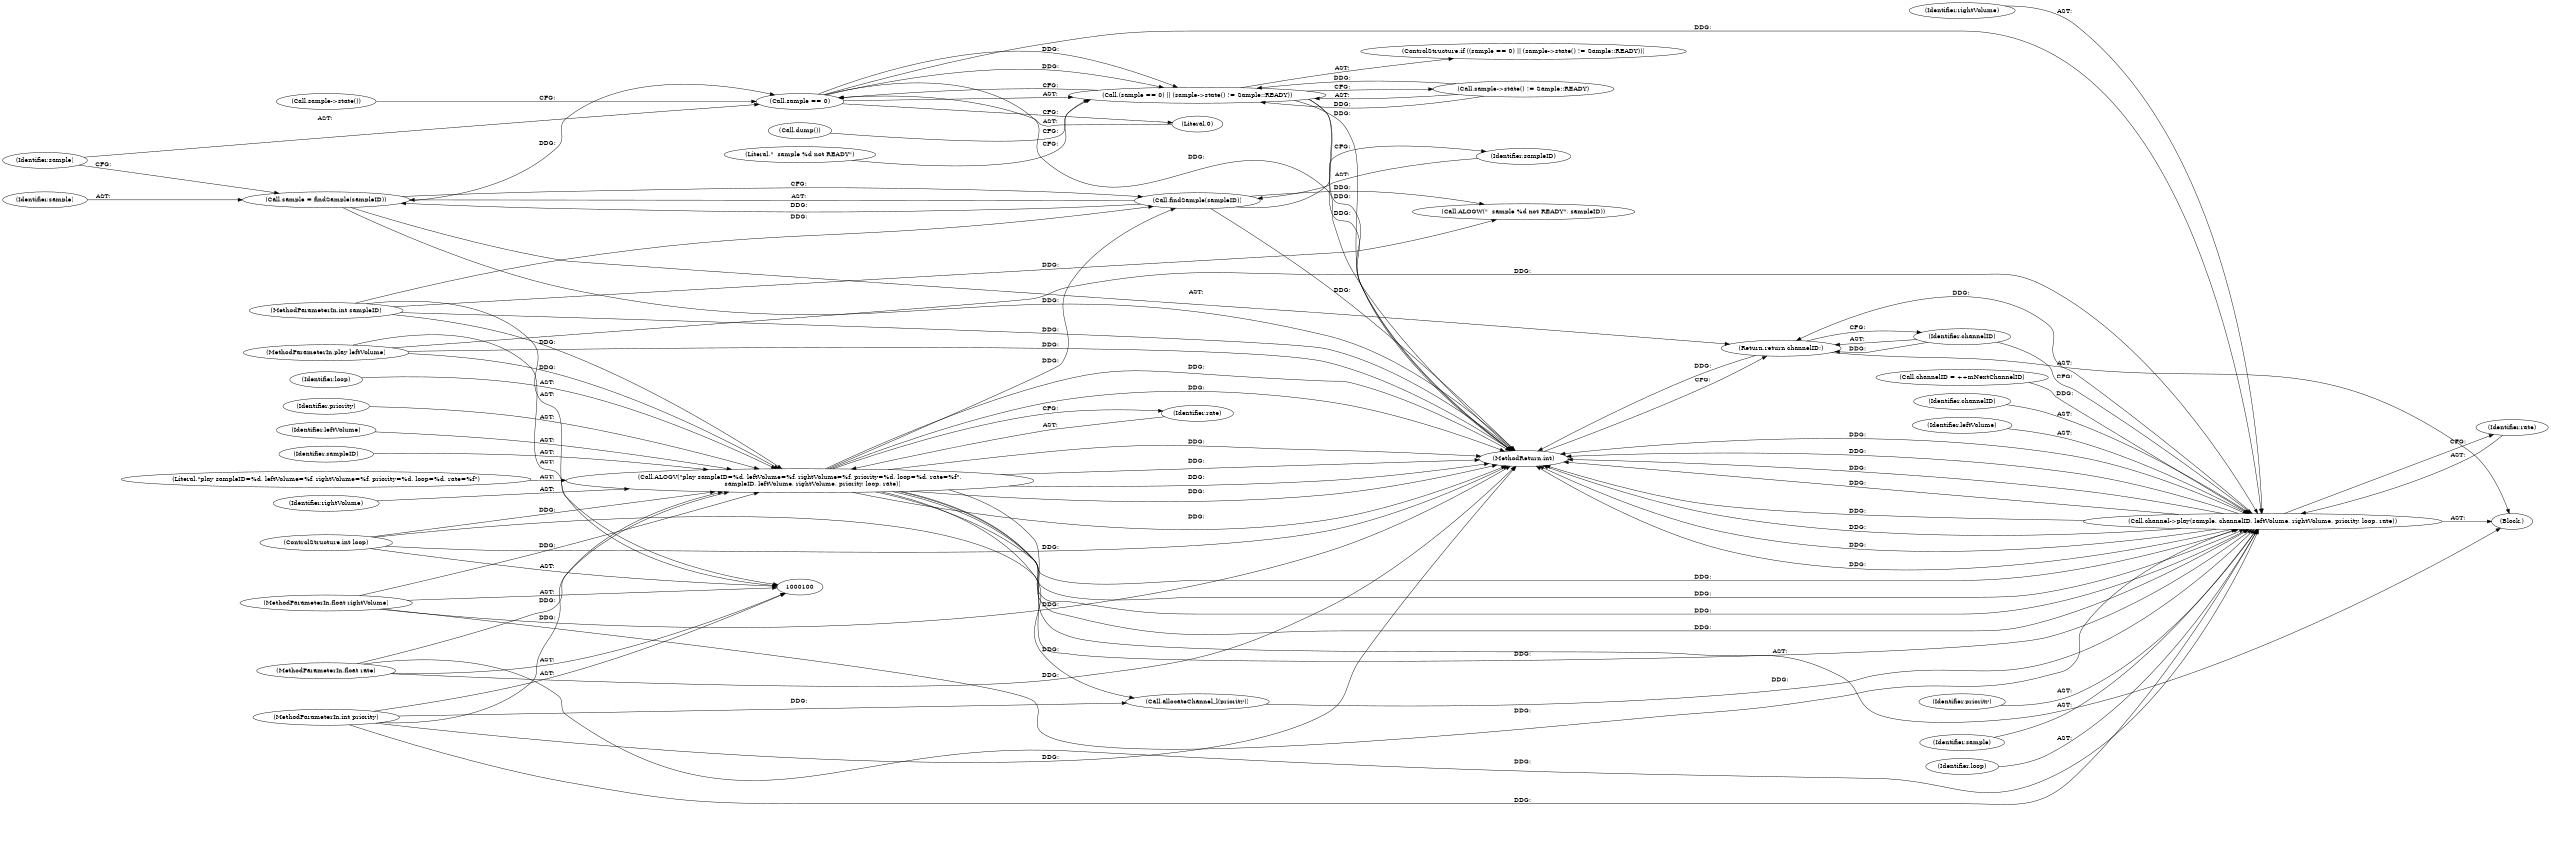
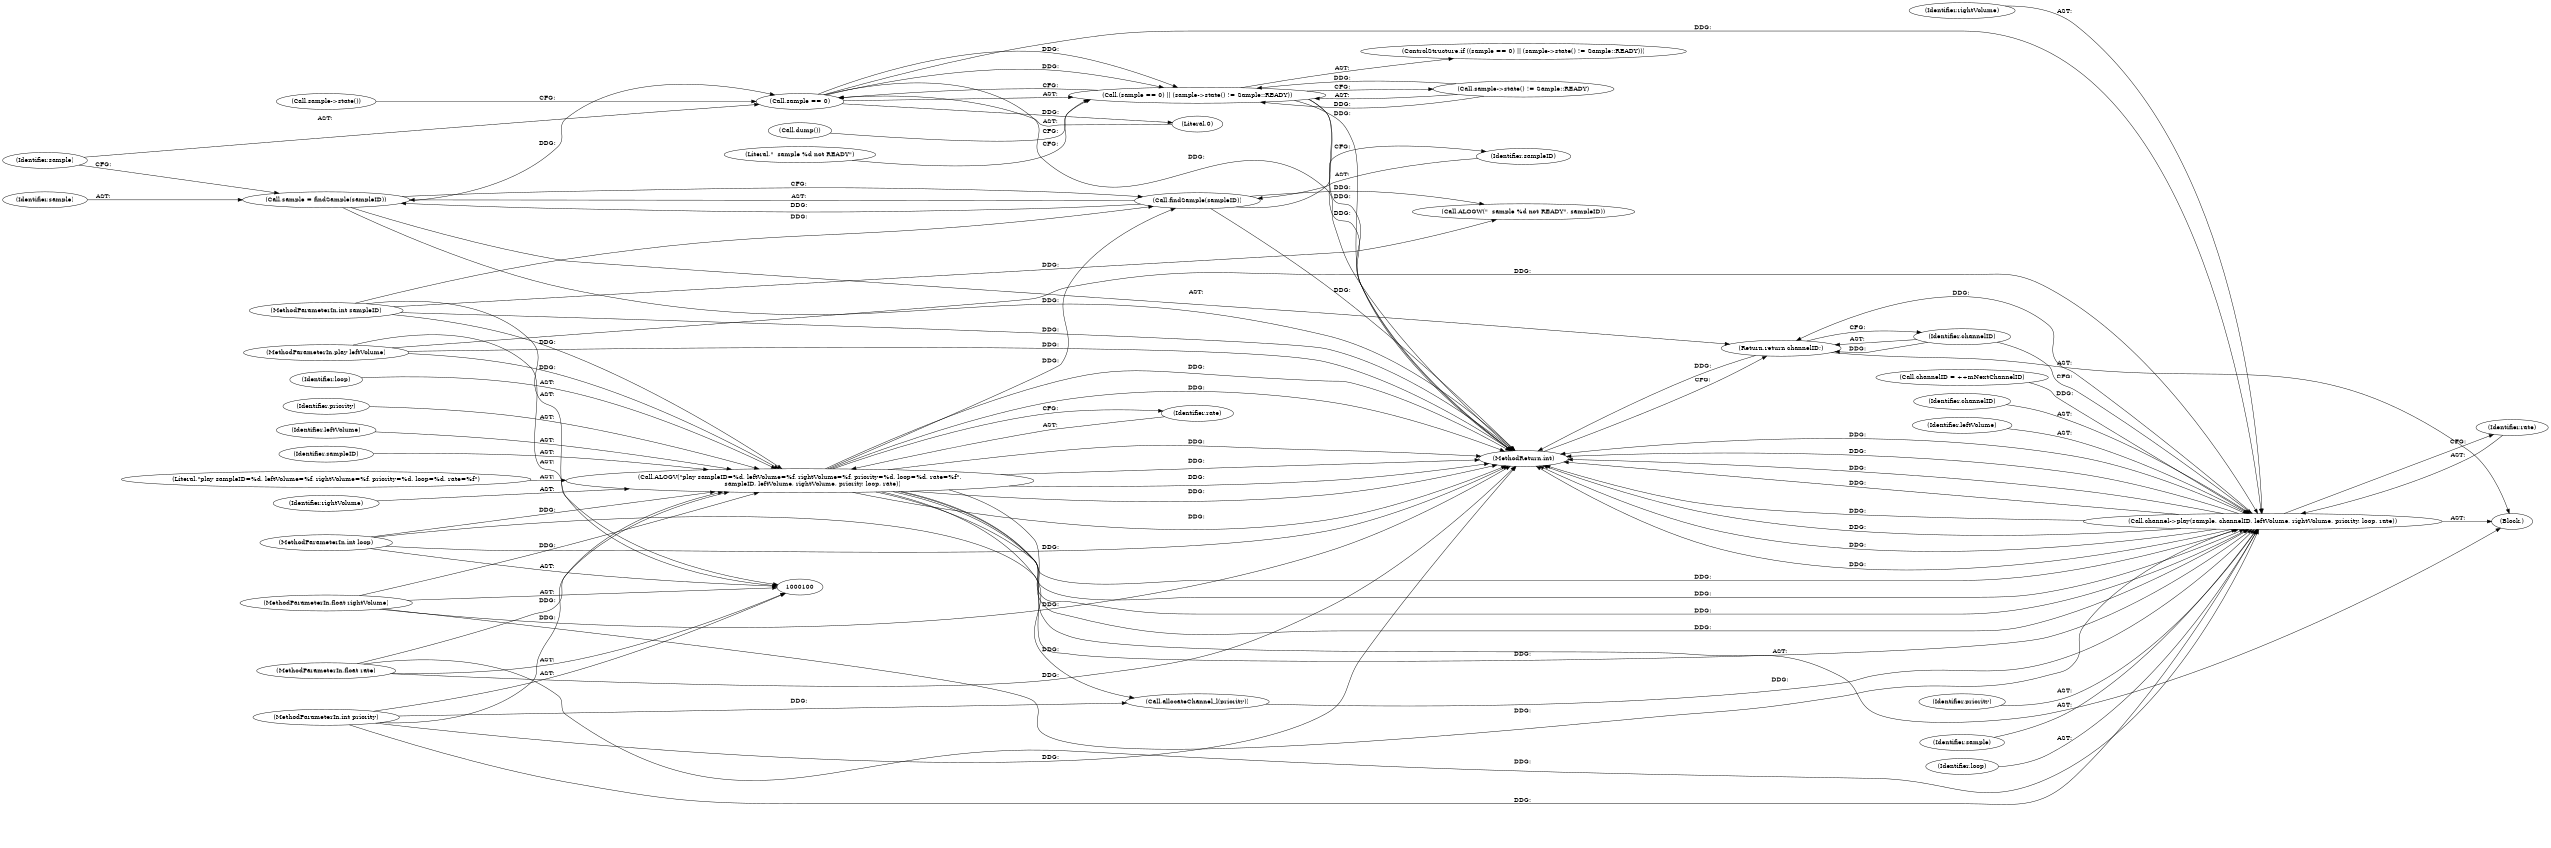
  digraph {
    rankdir=LR
    n1 [label="(Call,sample = findSample(sampleID))"]
    n2 [label="(Call,findSample(sampleID))"]
    n3 [label="(Call,sample == 0)"]
    n4 [label="(MethodReturn,int)"]
    n5 [label="(Return,return channelID;)"]
    n6 [label="(Identifier,sampleID)"]
    n7 [label="(Call,ALOGW(\"  sample %d not READY\", sampleID))"]
    n8 [label="(Call,channel->play(sample, channelID, leftVolume, rightVolume, priority, loop, rate))"]
    n9 [label="(Call,(sample == 0) || (sample->state() != Sample::READY))"]
    n10 [label="(Literal,0)"]
    n11 [label="(Block,)"]
    n12 [label="(Call,ALOGV(\"play sampleID=%d, leftVolume=%f, rightVolume=%f, priority=%d, loop=%d, rate=%f\",\n             sampleID, leftVolume, rightVolume, priority, loop, rate))"]
    n13 [label="(Identifier,rate)"]
    n14 [label="(Call,allocateChannel_l(priority))"]
    n15 [label="(Identifier,rate)"]
    n16 [label="(MethodParameterIn,int sampleID)"]
    1000100
    n18 [label="(MethodParameterIn,play leftVolume)"]
    n19 [label="(MethodParameterIn,float rightVolume)"]
    n20 [label="(MethodParameterIn,int priority)"]
-   n21 [label="(ControlStructure,int loop)"]
+   n21 [label="(MethodParameterIn,int loop)"]
    n22 [label="(MethodParameterIn,float rate)"]
    n23 [label="(ControlStructure,if ((sample == 0) || (sample->state() != Sample::READY)))"]
    n24 [label="(Call,sample->state() != Sample::READY)"]
    n25 [label="(Identifier,channelID)"]
    n26 [label="(Identifier,leftVolume)"]
    n27 [label="(Identifier,sampleID)"]
    n28 [label="(Literal,\"play sampleID=%d, leftVolume=%f, rightVolume=%f, priority=%d, loop=%d, rate=%f\")"]
    n29 [label="(Identifier,rightVolume)"]
    n30 [label="(Identifier,priority)"]
    n31 [label="(Identifier,sample)"]
    n32 [label="(Identifier,loop)"]
    n33 [label="(Identifier,rightVolume)"]
    n34 [label="(Identifier,sample)"]
    n35 [label="(Identifier,loop)"]
    n36 [label="(Call,channelID = ++mNextChannelID)"]
    n37 [label="(Identifier,channelID)"]
    n38 [label="(Identifier,leftVolume)"]
    n39 [label="(Literal,\"  sample %d not READY\")"]
    n40 [label="(Call,sample->state())"]
    n41 [label="(Identifier,sample)"]
    n42 [label="(Identifier,priority)"]
    n43 [label="(Call,dump())"]
    n1 -> n2 [label="CFG: "]
    n1 -> n3 [label="DDG: "]
    n1 -> n4 [label="DDG: "]
    n1 -> n5 [label="AST: "]
    n2 -> n1 [label="AST: "]
    n2 -> n1 [label="DDG: "]
    n2 -> n4 [label="DDG: "]
    n2 -> n6 [label="CFG: "]
    n2 -> n7 [label="DDG: "]
    n3 -> n4 [label="DDG: "]
    n3 -> n8 [label="DDG: "]
    n3 -> n9 [label="AST: "]
    n3 -> n9 [label="DDG: "]
    n3 -> n9 [label="DDG: "]
-   n3 -> n10 [label="CFG: "]
+   n3 -> n10 [label="DDG: "]
    n4 -> n5 [label="CFG: "]
    n5 -> n4 [label="DDG: "]
    n5 -> n11 [label="AST: "]
    n5 -> n25 [label="CFG: "]
    n6 -> n2 [label="AST: "]
    n8 -> n4 [label="DDG: "]
    n8 -> n4 [label="DDG: "]
    n8 -> n4 [label="DDG: "]
    n8 -> n4 [label="DDG: "]
    n8 -> n4 [label="DDG: "]
    n8 -> n4 [label="DDG: "]
    n8 -> n4 [label="DDG: "]
    n8 -> n4 [label="DDG: "]
    n8 -> n5 [label="DDG: "]
    n8 -> n11 [label="AST: "]
    n8 -> n15 [label="CFG: "]
    n9 -> n3 [label="CFG: "]
    n9 -> n4 [label="DDG: "]
    n9 -> n4 [label="DDG: "]
    n9 -> n4 [label="DDG: "]
    n9 -> n23 [label="AST: "]
    n9 -> n24 [label="CFG: "]
    n10 -> n3 [label="AST: "]
    n12 -> n2 [label="DDG: "]
    n12 -> n4 [label="DDG: "]
    n12 -> n4 [label="DDG: "]
    n12 -> n4 [label="DDG: "]
    n12 -> n4 [label="DDG: "]
    n12 -> n4 [label="DDG: "]
    n12 -> n4 [label="DDG: "]
    n12 -> n4 [label="DDG: "]
    n12 -> n8 [label="DDG: "]
    n12 -> n8 [label="DDG: "]
    n12 -> n8 [label="DDG: "]
    n12 -> n8 [label="DDG: "]
    n12 -> n11 [label="AST: "]
    n12 -> n13 [label="CFG: "]
    n12 -> n14 [label="DDG: "]
    n13 -> n12 [label="AST: "]
    n14 -> n8 [label="DDG: "]
    n15 -> n8 [label="AST: "]
    n16 -> n2 [label="DDG: "]
    n16 -> n4 [label="DDG: "]
    n16 -> n7 [label="DDG: "]
    n16 -> n12 [label="DDG: "]
    n16 -> 1000100 [label="AST: "]
    n18 -> n4 [label="DDG: "]
    n18 -> n8 [label="DDG: "]
    n18 -> n12 [label="DDG: "]
    n18 -> 1000100 [label="AST: "]
    n19 -> n4 [label="DDG: "]
    n19 -> n8 [label="DDG: "]
    n19 -> n12 [label="DDG: "]
    n19 -> 1000100 [label="AST: "]
    n20 -> n4 [label="DDG: "]
    n20 -> n8 [label="DDG: "]
    n20 -> n12 [label="DDG: "]
    n20 -> n14 [label="DDG: "]
    n20 -> 1000100 [label="AST: "]
    n21 -> n4 [label="DDG: "]
    n21 -> n8 [label="DDG: "]
    n21 -> n12 [label="DDG: "]
    n21 -> 1000100 [label="AST: "]
    n22 -> n4 [label="DDG: "]
    n22 -> n8 [label="DDG: "]
    n22 -> n12 [label="DDG: "]
    n22 -> 1000100 [label="AST: "]
    n24 -> n9 [label="AST: "]
    n24 -> n9 [label="DDG: "]
    n24 -> n9 [label="DDG: "]
    n25 -> n5 [label="AST: "]
    n25 -> n5 [label="DDG: "]
    n25 -> n8 [label="CFG: "]
    n26 -> n12 [label="AST: "]
    n27 -> n12 [label="AST: "]
    n28 -> n12 [label="AST: "]
    n29 -> n12 [label="AST: "]
    n30 -> n8 [label="AST: "]
    n31 -> n8 [label="AST: "]
    n32 -> n8 [label="AST: "]
    n33 -> n8 [label="AST: "]
    n34 -> n1 [label="CFG: "]
    n34 -> n3 [label="AST: "]
    n35 -> n12 [label="AST: "]
    n36 -> n8 [label="DDG: "]
    n37 -> n8 [label="AST: "]
    n38 -> n8 [label="AST: "]
    n39 -> n9 [label="CFG: "]
    n40 -> n3 [label="CFG: "]
    n41 -> n1 [label="AST: "]
    n42 -> n12 [label="AST: "]
    n43 -> n9 [label="CFG: "]
  }
